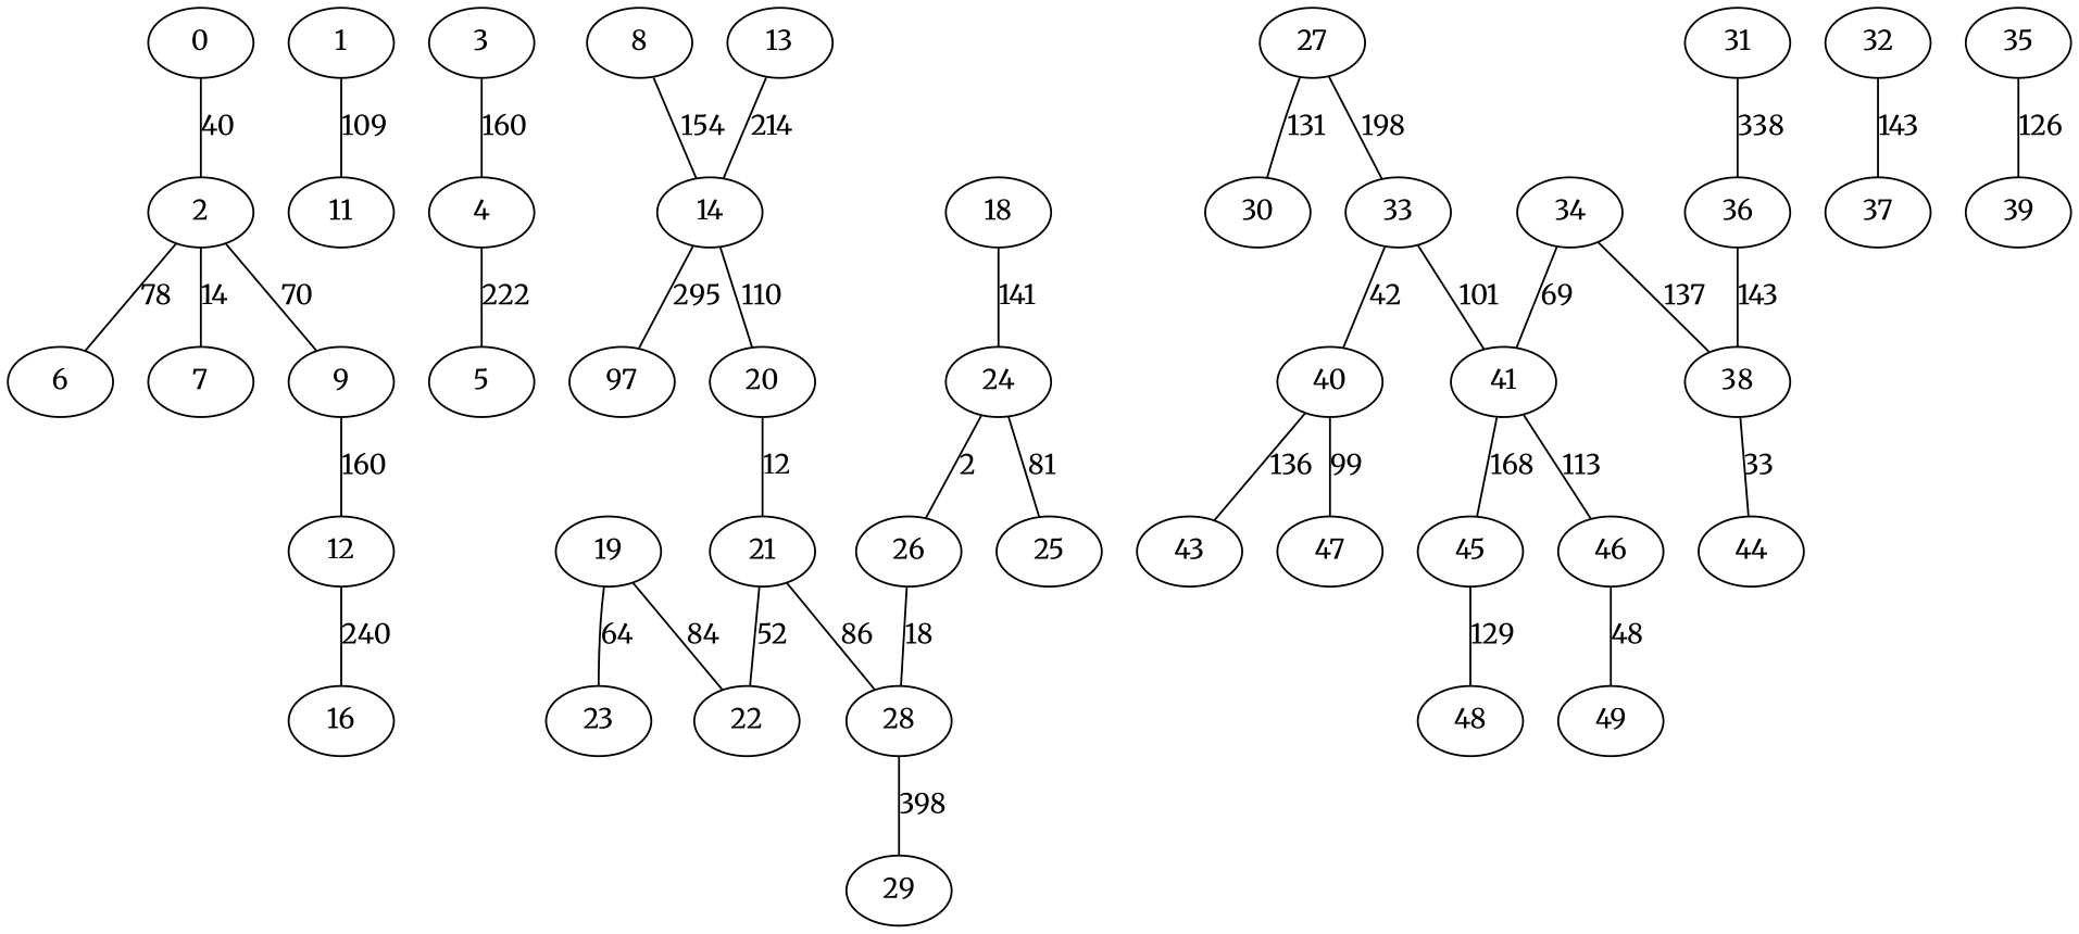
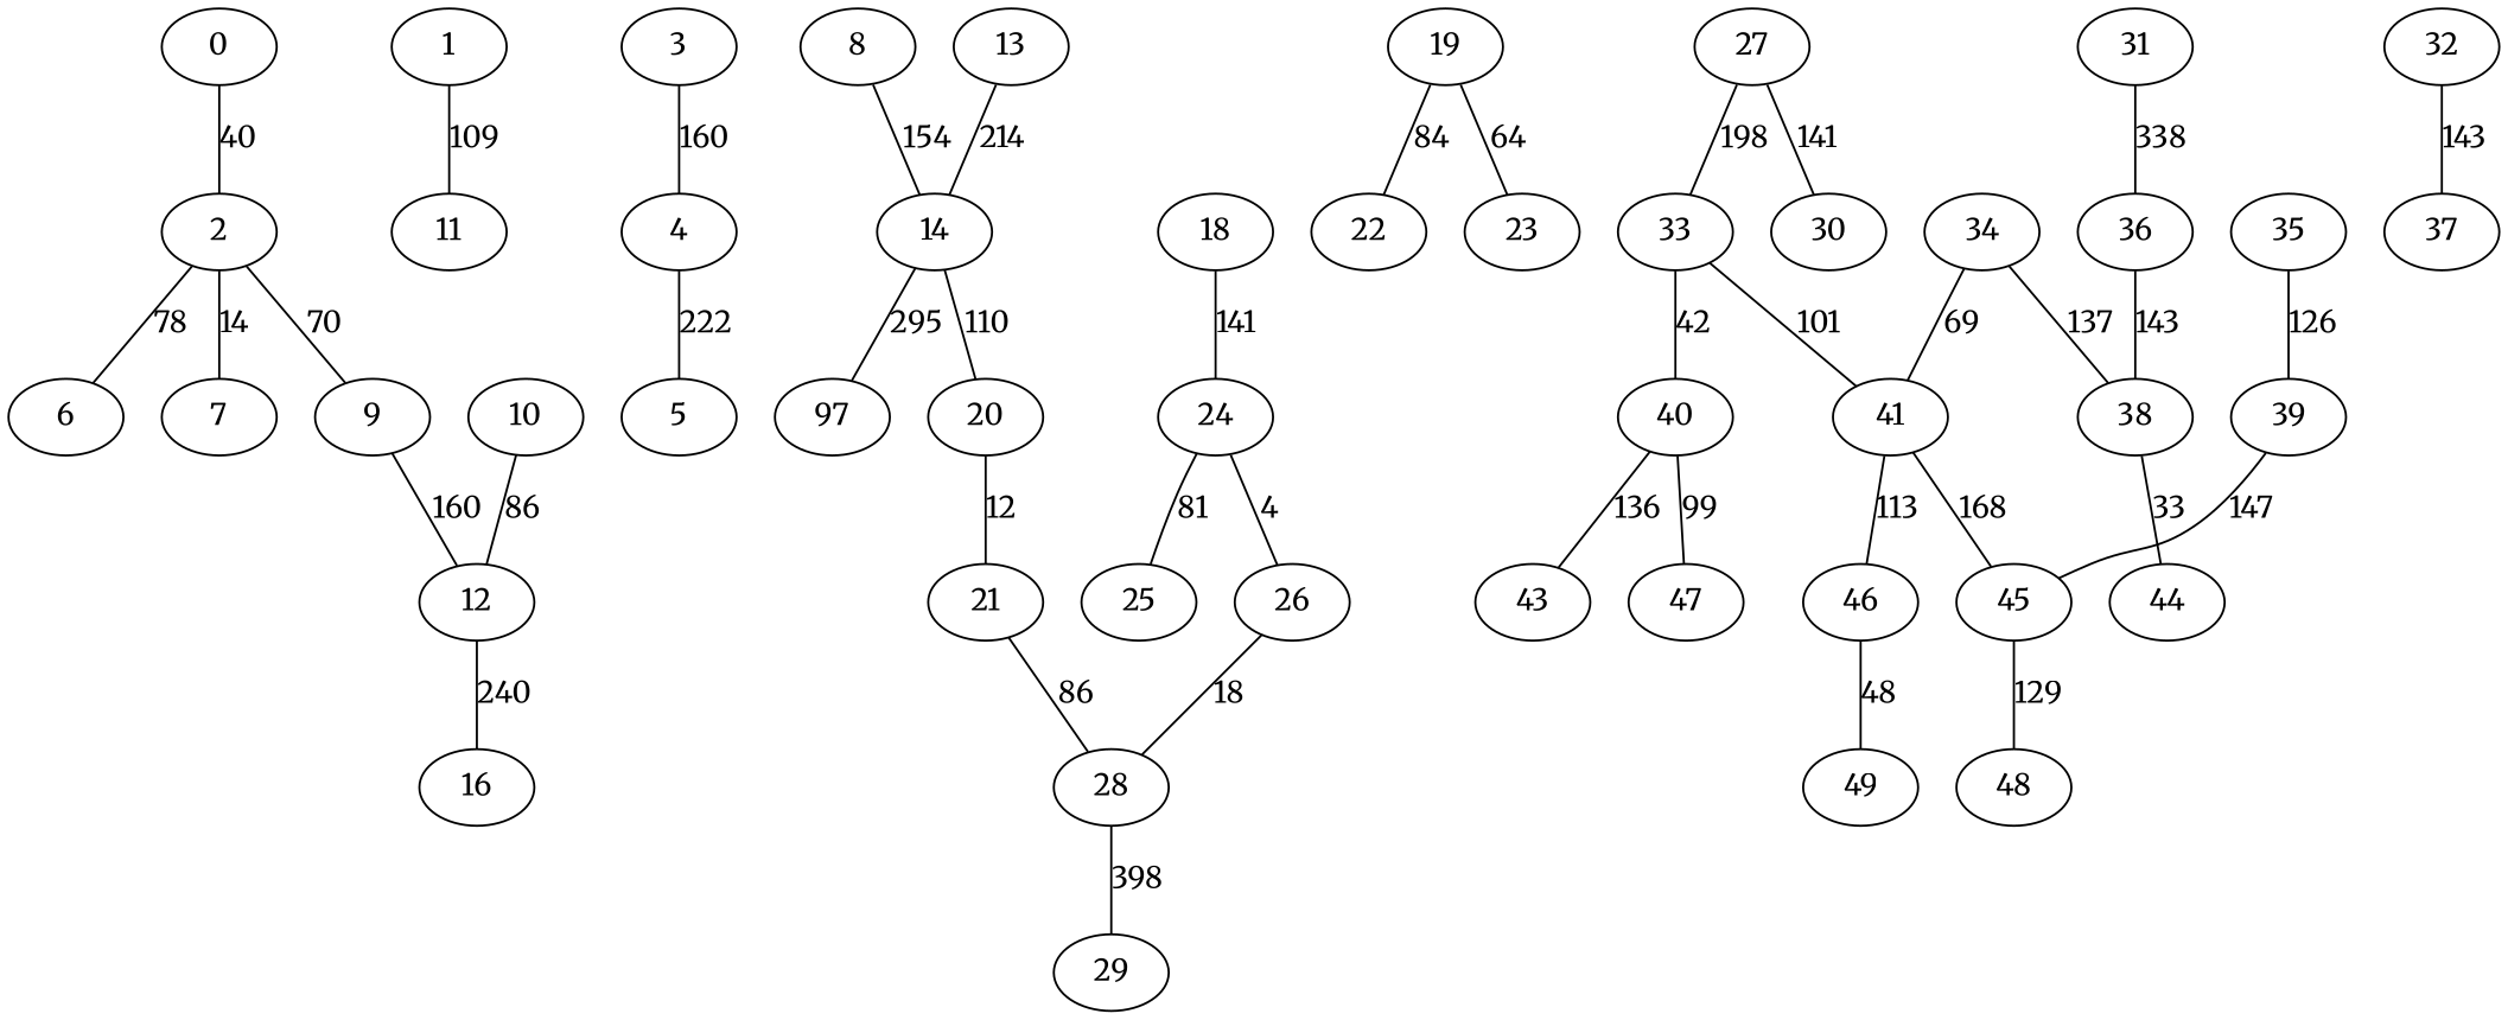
  strict graph {
    fontname=Merriweather
    node [fontname=Merriweather]
    edge [fontname=Merriweather]
    0
    2
    6
    7
    9
    1
    11
    12
    3
    4
    5
    8
    14
    n14 [label=97]
    20
    16
+   10
    13
    21
    19
    22
    23
    18
    24
    25
    26
    28
    29
    27
    30
    33
    40
    41
    32
    37
    31
    36
    38
    43
    47
    45
    46
    34
    44
    35
    39
    48
    49
    0 -- 2 [label=40]
    2 -- 6 [label=78]
    2 -- 7 [label=14]
    2 -- 9 [label=70]
    9 -- 12 [label=160]
    1 -- 11 [label=109]
    12 -- 16 [label=240]
    3 -- 4 [label=160]
    4 -- 5 [label=222]
    8 -- 14 [label=154]
    14 -- n14 [label=295]
    14 -- 20 [label=110]
    20 -- 21 [label=12]
+   10 -- 12 [label=86]
    13 -- 14 [label=214]
-   21 -- 22 [label=52]
    21 -- 28 [label=86]
    19 -- 22 [label=84]
    19 -- 23 [label=64]
    18 -- 24 [label=141]
    24 -- 25 [label=81]
-   24 -- 26 [label=2]
+   24 -- 26 [label=4]
    26 -- 28 [label=18]
    28 -- 29 [label=398]
-   27 -- 30 [label=131]
+   27 -- 30 [label=141]
    27 -- 33 [label=198]
    33 -- 40 [label=42]
    33 -- 41 [label=101]
    40 -- 43 [label=136]
    40 -- 47 [label=99]
    41 -- 45 [label=168]
    41 -- 46 [label=113]
    32 -- 37 [label=143]
    31 -- 36 [label=338]
    36 -- 38 [label=143]
    38 -- 44 [label=33]
    45 -- 48 [label=129]
    46 -- 49 [label=48]
    34 -- 41 [label=69]
    34 -- 38 [label=137]
    35 -- 39 [label=126]
+   39 -- 45 [label=147]
  }
